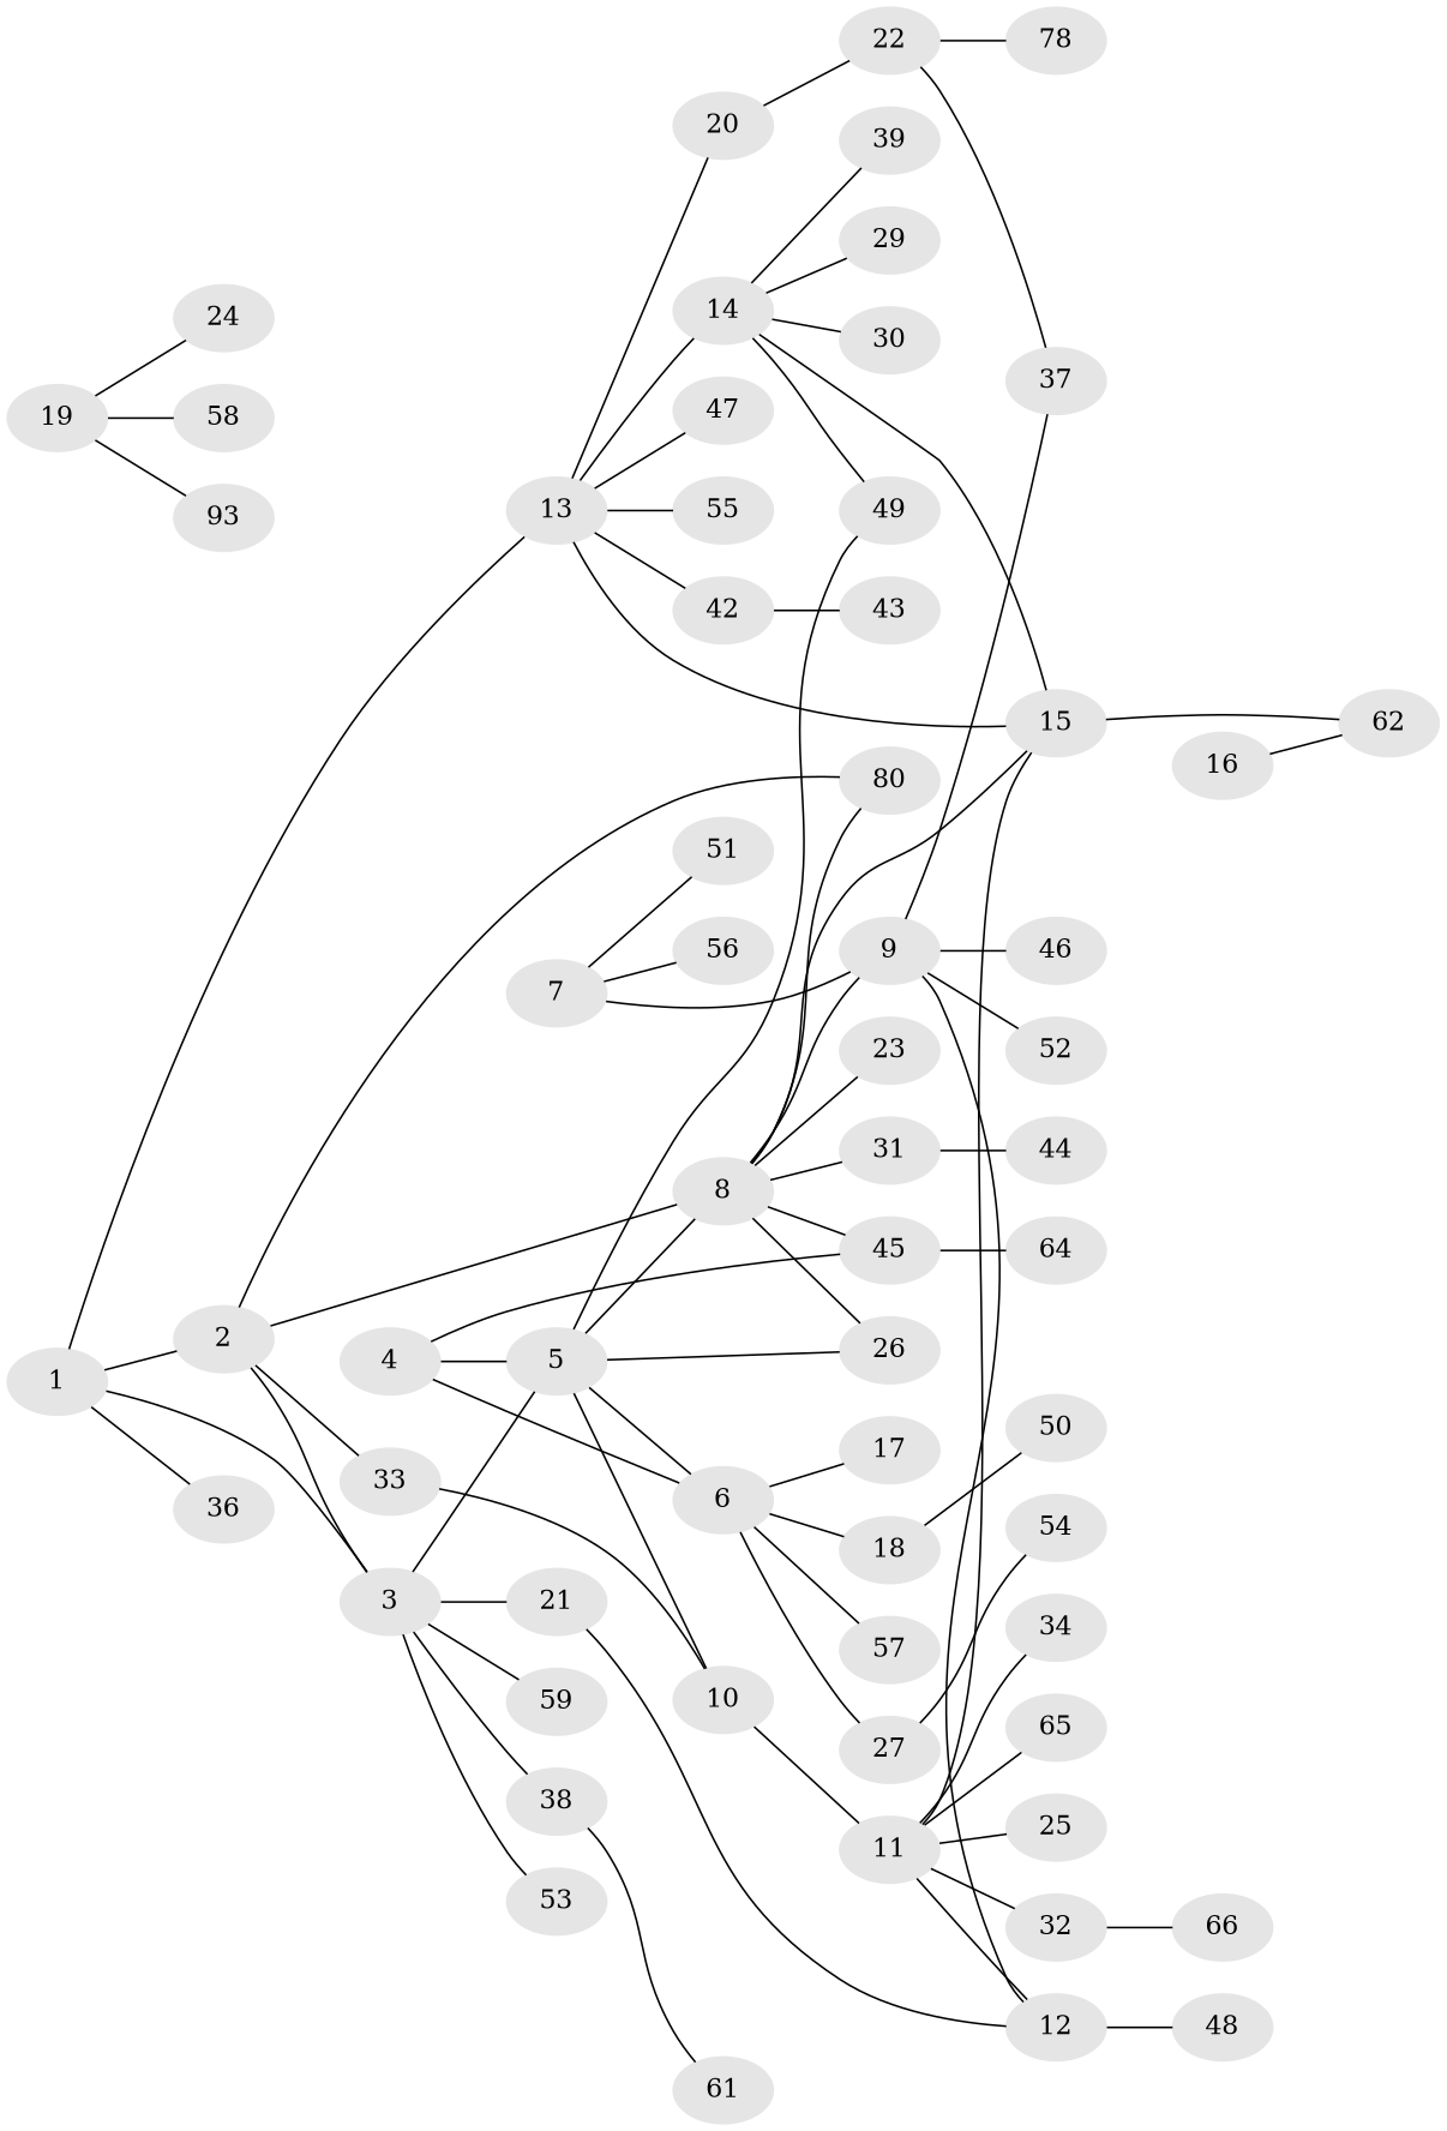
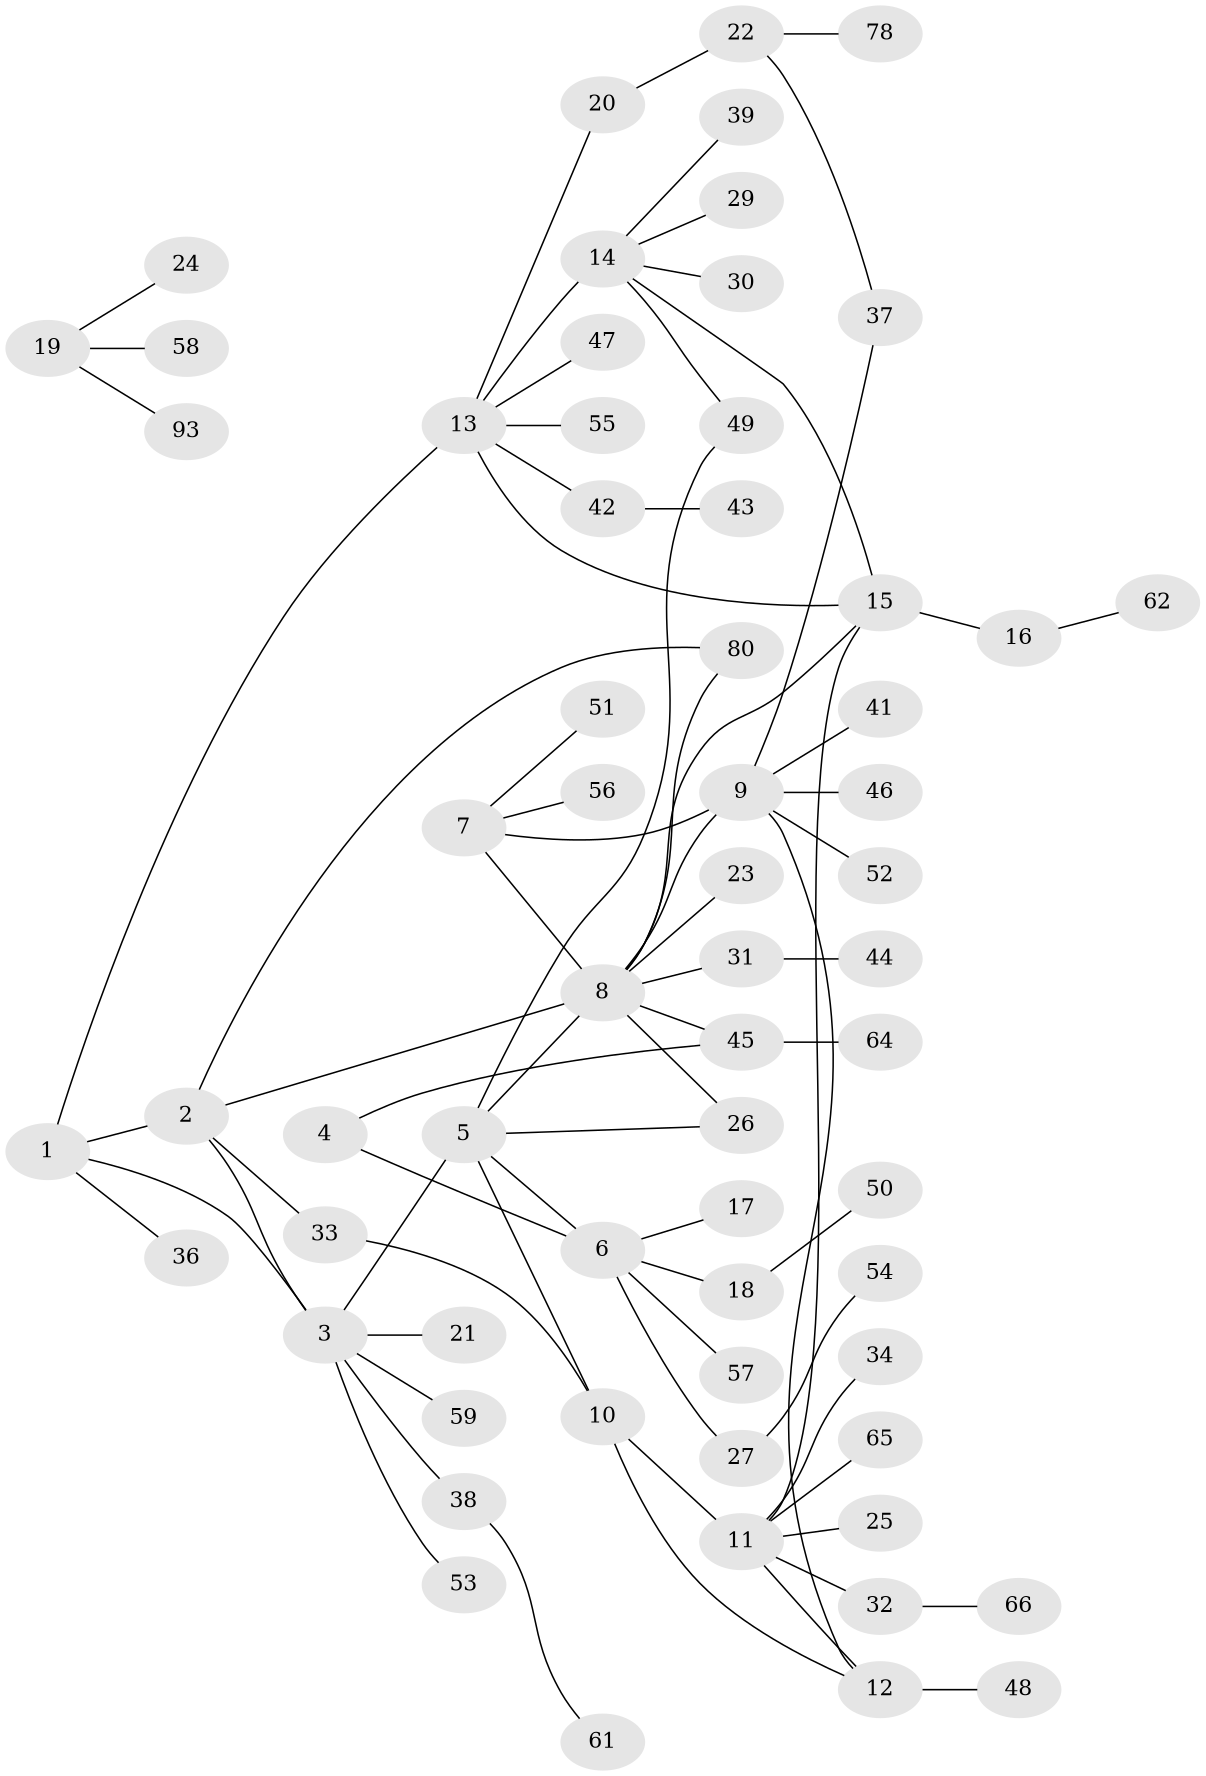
  graph {
    rankdir=LR
    node [color=gray90 style=filled]
    1
    2
    3
    13
    36
    8
    33
    n8 [label=80]
    5
    21
    38
    53
    59
    14
    15
    20
    42
    47
    55
    45
    26
    9
    23
    31
    10
    12
    11
    6
    49
    61
    4
    17
    18
    27
    57
    64
    29
    30
    39
    50
    54
    7
    51
    56
    37
+   41
    46
    52
    16
    44
    48
    25
    32
    34
    65
    19
    24
    58
    n59 [label=93]
    66
    22
    43
    62
    n64 [label=78]
    1 -- 2
    1 -- 3
    1 -- 13
    1 -- 36
    2 -- 3
    2 -- 8
    2 -- 33
    2 -- n8
    3 -- 5
    3 -- 21
    3 -- 38
    3 -- 53
    3 -- 59
    13 -- 14
    13 -- 15
    13 -- 20
    13 -- 42
    13 -- 47
    13 -- 55
    8 -- n8
    8 -- 15
    8 -- 45
    8 -- 26
    8 -- 9
    8 -- 23
    8 -- 31
    33 -- 10
    5 -- 8
    5 -- 26
    5 -- 10
    5 -- 6
    5 -- 49
    38 -- 61
    14 -- 15
    14 -- 49
    14 -- 29
    14 -- 30
    14 -- 39
-   15 -- 62
+   15 -- 16
    20 -- 22
    42 -- 43
    45 -- 64
    9 -- 12
    9 -- 37
+   9 -- 41
    9 -- 46
    9 -- 52
    31 -- 44
-   21 -- 12
+   10 -- 12
    10 -- 11
    12 -- 48
    11 -- 15
    11 -- 12
    11 -- 25
    11 -- 32
    11 -- 34
    11 -- 65
    6 -- 17
    6 -- 18
    6 -- 27
    6 -- 57
-   4 -- 5
    4 -- 45
    4 -- 6
    18 -- 50
    27 -- 54
+   7 -- 8
    7 -- 9
    7 -- 51
    7 -- 56
    16 -- 62
    32 -- 66
    19 -- 24
    19 -- 58
    19 -- n59
    22 -- 37
    22 -- n64
  }
